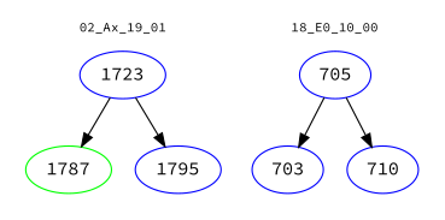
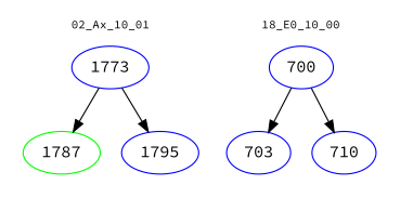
  digraph {
    fontname="Source Code Pro"
    node [color=blue fontname="Source Code Pro"]
    edge [color=black fontname="Source Code Pro"]
-   n1 [label=1723]
+   n1 [label=1773]
    n2 [color=green label=1787]
    n3 [label=1795]
-   n4 [label=705]
+   n4 [label=700]
    n5 [label=703]
    n6 [label=710]
    subgraph cluster_1 {
      color=white
      fontsize=10
-     label="02_Ax_19_01"
+     label="02_Ax_10_01"
      n1
      n2
      n3
    }
    subgraph cluster_2 {
      color=white
      fontsize=10
      label="18_E0_10_00"
      n4
      n5
      n6
    }
    n1 -> n2
    n1 -> n3
    n4 -> n5
    n4 -> n6
  }
